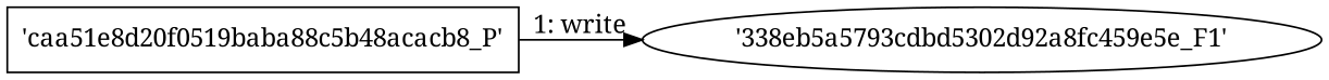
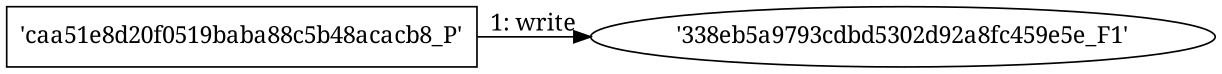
  digraph {
    engine=neato
    fixedsize=false
    fontsize=10
    nodesep=0.3
    rankdir=LR
    ranksep=0
    splines=true
    fontname="Noto Serif"
    node [fontname="Noto Serif"]
-   "'338eb5a9793cdbd5302d92a8fc459e5e_F1'" [node_type=file shape=ellipse label="'338eb5a5793cdbd5302d92a8fc459e5e_F1'"]
+   "'338eb5a9793cdbd5302d92a8fc459e5e_F1'" [node_type=file shape=ellipse]
    "'caa51e8d20f0519baba88c5b48acacb8_P'" [node_type=Process shape=box]
    "'caa51e8d20f0519baba88c5b48acacb8_P'" -> "'338eb5a9793cdbd5302d92a8fc459e5e_F1'" [label="1: write" fontname="Noto Serif"]
  }
